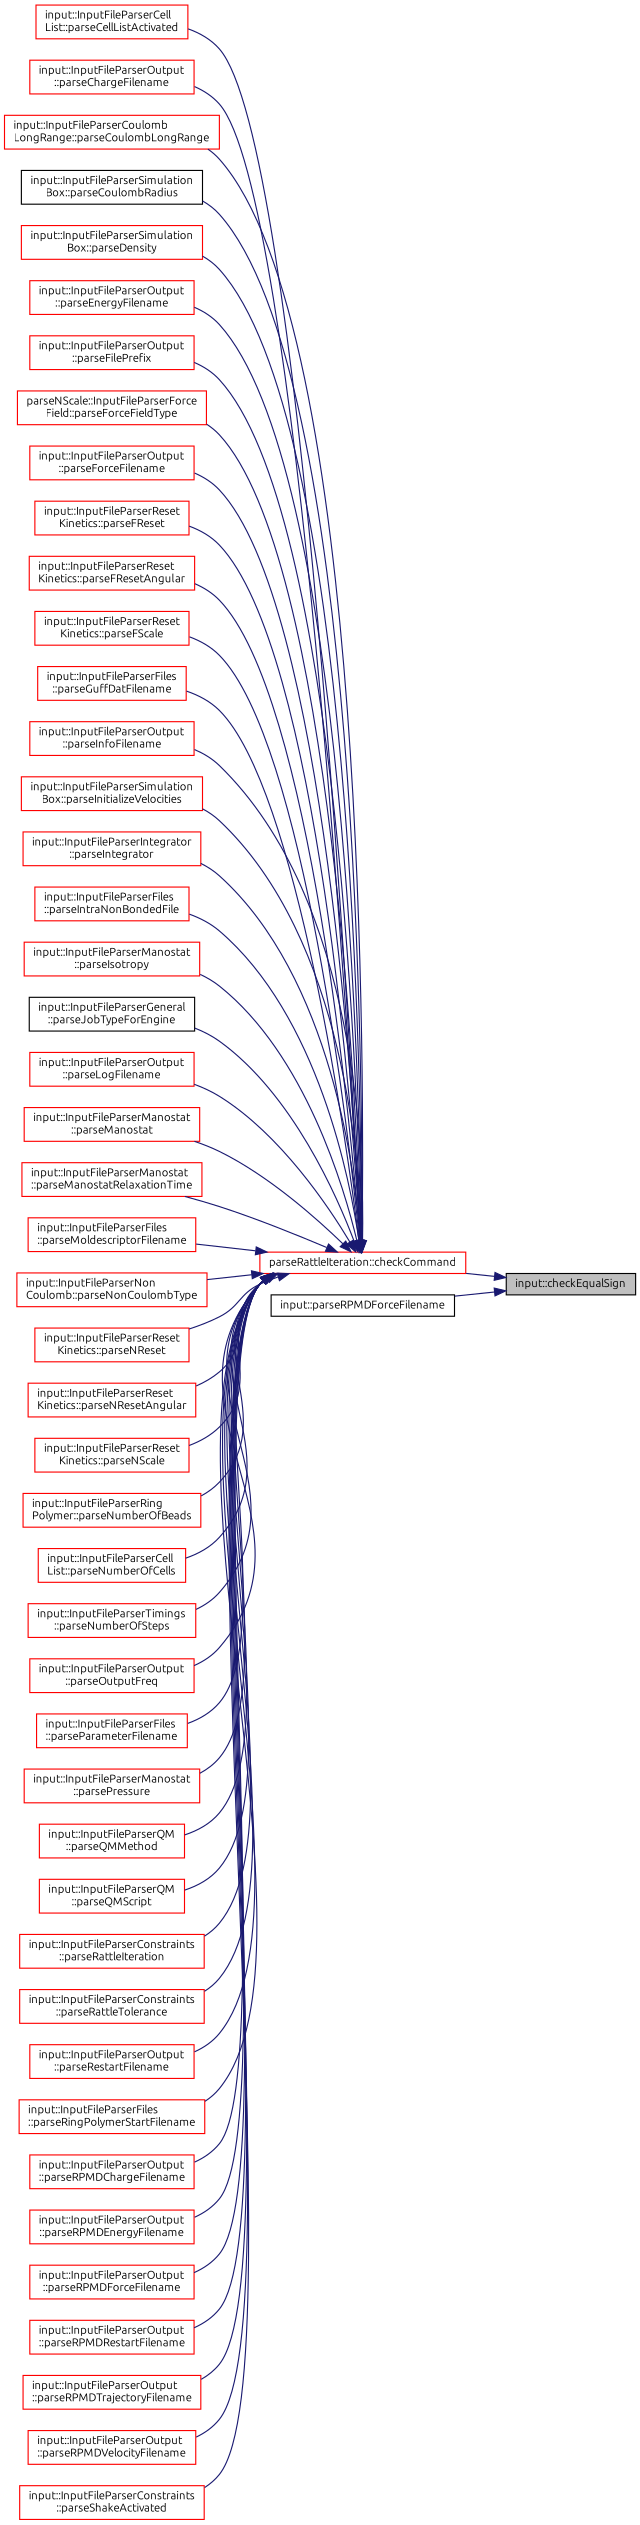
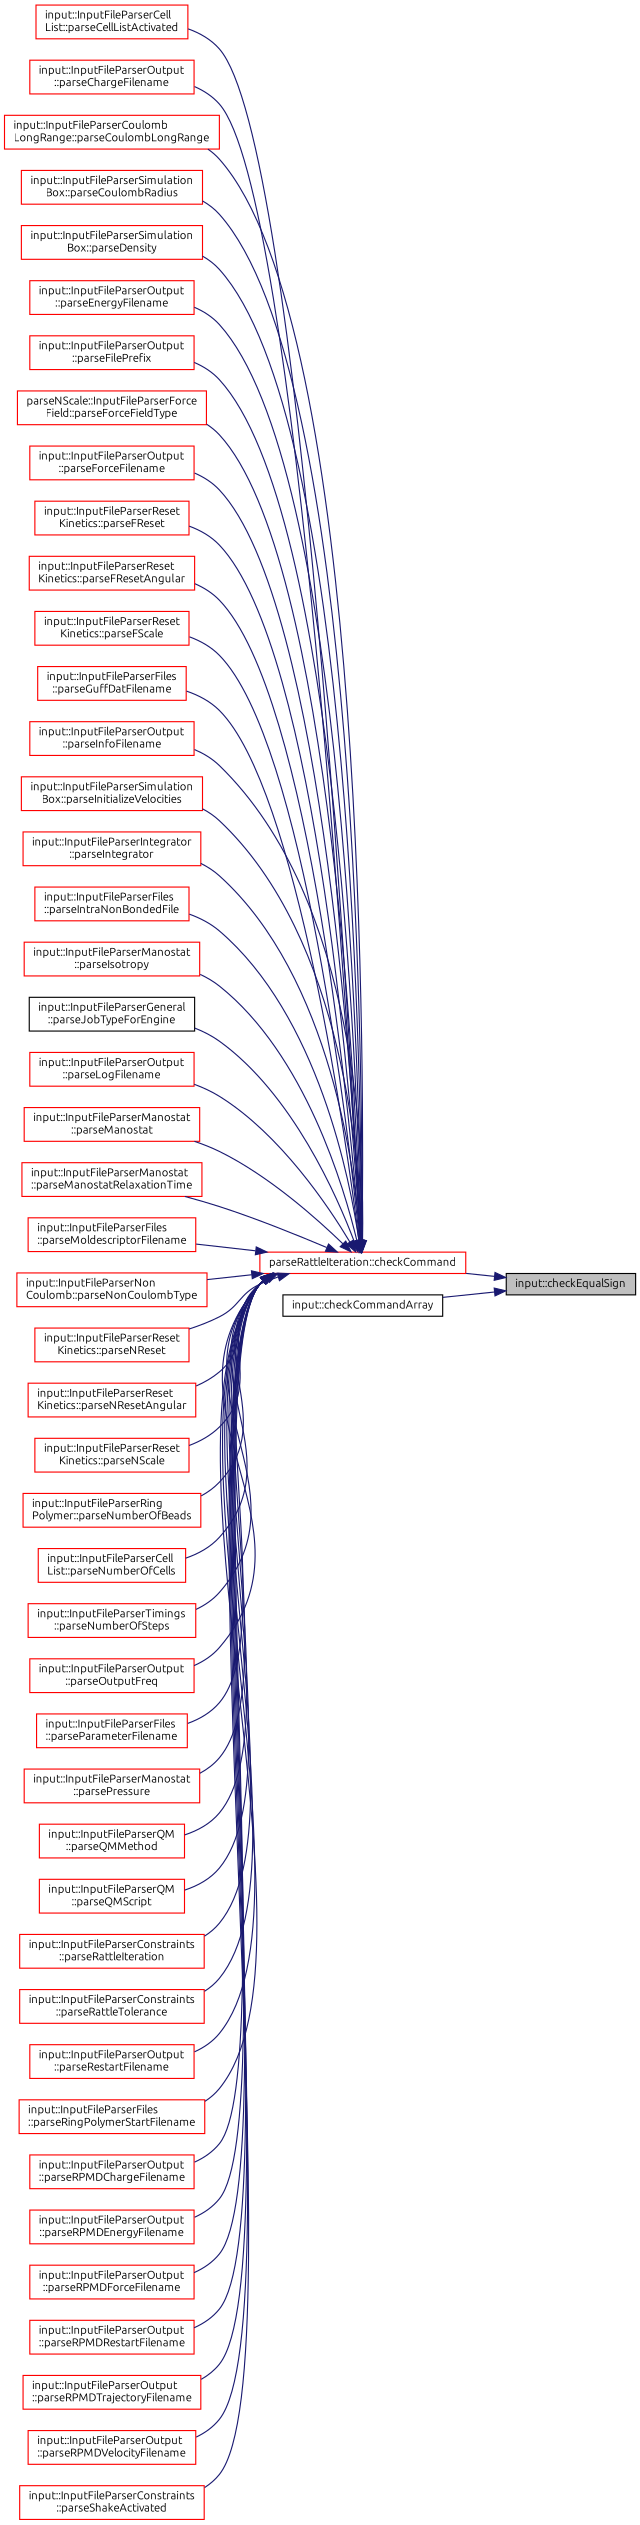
  digraph {
    fontname=Ubuntu
    rankdir=RL
    node [color=red fillcolor=white fontname=Ubuntu fontsize=10 shape=record style=filled]
    edge [color=midnightblue dir=back fontname=Ubuntu fontsize=10 labelfontname=Helvetica labelfontsize=10 style=solid]
    n1 [color=black fillcolor=grey75 fontcolor=black height=0.2 label="input::checkEqualSign" width=0.4]
    n2 [height=0.2 label="parseRattleIteration::checkCommand" width=0.4]
-   n3 [color=black height=0.2 label="input::parseRPMDForceFilename" width=0.4]
+   n3 [color=black height=0.2 label="input::checkCommandArray" width=0.4]
    n4 [height=0.2 label="input::InputFileParserCell\lList::parseCellListActivated" width=0.4]
    n5 [height=0.2 label="input::InputFileParserOutput\l::parseChargeFilename" width=0.4]
    n6 [height=0.2 label="input::InputFileParserCoulomb\lLongRange::parseCoulombLongRange" width=0.4]
-   n7 [color=black height=0.2 label="input::InputFileParserSimulation\lBox::parseCoulombRadius" width=0.4]
+   n7 [height=0.2 label="input::InputFileParserSimulation\lBox::parseCoulombRadius" width=0.4]
    n8 [height=0.2 label="input::InputFileParserSimulation\lBox::parseDensity" width=0.4]
    n9 [height=0.2 label="input::InputFileParserOutput\l::parseEnergyFilename" width=0.4]
    n10 [height=0.2 label="input::InputFileParserOutput\l::parseFilePrefix" width=0.4]
    n11 [height=0.2 label="parseNScale::InputFileParserForce\lField::parseForceFieldType" width=0.4]
    n12 [height=0.2 label="input::InputFileParserOutput\l::parseForceFilename" width=0.4]
    n13 [height=0.2 label="input::InputFileParserReset\lKinetics::parseFReset" width=0.4]
    n14 [height=0.2 label="input::InputFileParserReset\lKinetics::parseFResetAngular" width=0.4]
    n15 [height=0.2 label="input::InputFileParserReset\lKinetics::parseFScale" width=0.4]
    n16 [height=0.2 label="input::InputFileParserFiles\l::parseGuffDatFilename" width=0.4]
    n17 [height=0.2 label="input::InputFileParserOutput\l::parseInfoFilename" width=0.4]
    n18 [height=0.2 label="input::InputFileParserSimulation\lBox::parseInitializeVelocities" width=0.4]
    n19 [height=0.2 label="input::InputFileParserIntegrator\l::parseIntegrator" width=0.4]
    n20 [height=0.2 label="input::InputFileParserFiles\l::parseIntraNonBondedFile" width=0.4]
    n21 [height=0.2 label="input::InputFileParserManostat\l::parseIsotropy" width=0.4]
    n22 [color=black height=0.2 label="input::InputFileParserGeneral\l::parseJobTypeForEngine" width=0.4]
    n23 [height=0.2 label="input::InputFileParserOutput\l::parseLogFilename" width=0.4]
    n24 [height=0.2 label="input::InputFileParserManostat\l::parseManostat" width=0.4]
    n25 [height=0.2 label="input::InputFileParserManostat\l::parseManostatRelaxationTime" width=0.4]
    n26 [height=0.2 label="input::InputFileParserFiles\l::parseMoldescriptorFilename" width=0.4]
    n27 [height=0.2 label="input::InputFileParserNon\lCoulomb::parseNonCoulombType" width=0.4]
    n28 [height=0.2 label="input::InputFileParserReset\lKinetics::parseNReset" width=0.4]
    n29 [height=0.2 label="input::InputFileParserReset\lKinetics::parseNResetAngular" width=0.4]
    n30 [height=0.2 label="input::InputFileParserReset\lKinetics::parseNScale" width=0.4]
    n31 [height=0.2 label="input::InputFileParserRing\lPolymer::parseNumberOfBeads" width=0.4]
    n32 [height=0.2 label="input::InputFileParserCell\lList::parseNumberOfCells" width=0.4]
    n33 [height=0.2 label="input::InputFileParserTimings\l::parseNumberOfSteps" width=0.4]
    n34 [height=0.2 label="input::InputFileParserOutput\l::parseOutputFreq" width=0.4]
    n35 [height=0.2 label="input::InputFileParserFiles\l::parseParameterFilename" width=0.4]
    n36 [height=0.2 label="input::InputFileParserManostat\l::parsePressure" width=0.4]
    n37 [height=0.2 label="input::InputFileParserQM\l::parseQMMethod" width=0.4]
    n38 [height=0.2 label="input::InputFileParserQM\l::parseQMScript" width=0.4]
    n39 [height=0.2 label="input::InputFileParserConstraints\l::parseRattleIteration" width=0.4]
    n40 [height=0.2 label="input::InputFileParserConstraints\l::parseRattleTolerance" width=0.4]
    n41 [height=0.2 label="input::InputFileParserOutput\l::parseRestartFilename" width=0.4]
    n42 [height=0.2 label="input::InputFileParserFiles\l::parseRingPolymerStartFilename" width=0.4]
    n43 [height=0.2 label="input::InputFileParserOutput\l::parseRPMDChargeFilename" width=0.4]
    n44 [height=0.2 label="input::InputFileParserOutput\l::parseRPMDEnergyFilename" width=0.4]
    n45 [height=0.2 label="input::InputFileParserOutput\l::parseRPMDForceFilename" width=0.4]
    n46 [height=0.2 label="input::InputFileParserOutput\l::parseRPMDRestartFilename" width=0.4]
    n47 [height=0.2 label="input::InputFileParserOutput\l::parseRPMDTrajectoryFilename" width=0.4]
    n48 [height=0.2 label="input::InputFileParserOutput\l::parseRPMDVelocityFilename" width=0.4]
    n49 [height=0.2 label="input::InputFileParserConstraints\l::parseShakeActivated" width=0.4]
    n1 -> n2
    n1 -> n3
    n2 -> n4
    n2 -> n5
    n2 -> n6
    n2 -> n7
    n2 -> n8
    n2 -> n9
    n2 -> n10
    n2 -> n11
    n2 -> n12
    n2 -> n13
    n2 -> n14
    n2 -> n15
    n2 -> n16
    n2 -> n17
    n2 -> n18
    n2 -> n19
    n2 -> n20
    n2 -> n21
    n2 -> n22
    n2 -> n23
    n2 -> n24
    n2 -> n25
    n2 -> n26
    n2 -> n27
    n2 -> n28
    n2 -> n29
    n2 -> n30
    n2 -> n31
    n2 -> n32
    n2 -> n33
    n2 -> n34
    n2 -> n35
    n2 -> n36
    n2 -> n37
    n2 -> n38
    n2 -> n39
    n2 -> n40
    n2 -> n41
    n2 -> n42
    n2 -> n43
    n2 -> n44
    n2 -> n45
    n2 -> n46
    n2 -> n47
    n2 -> n48
    n2 -> n49
  }
